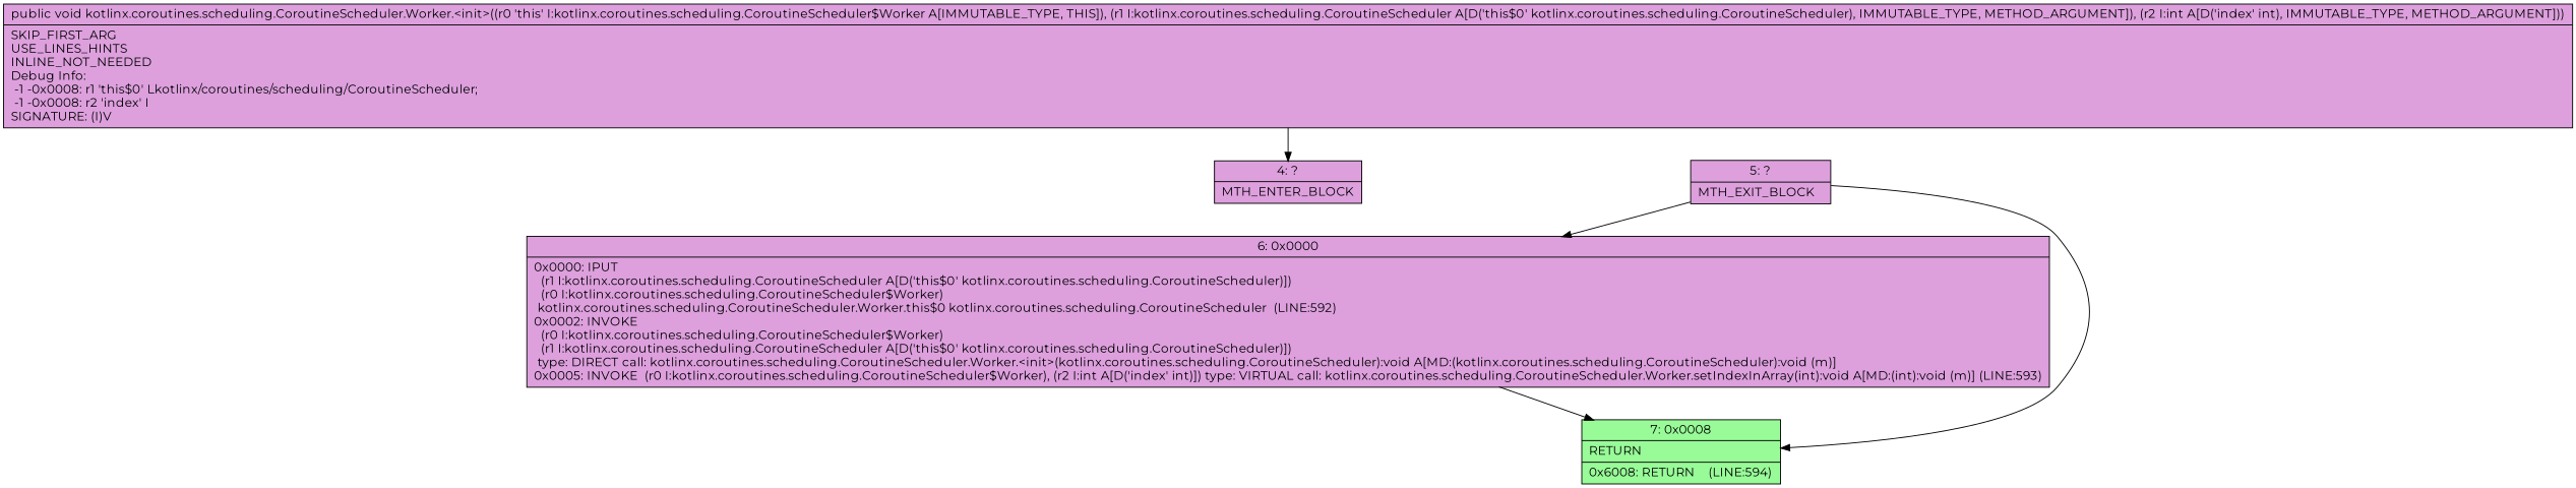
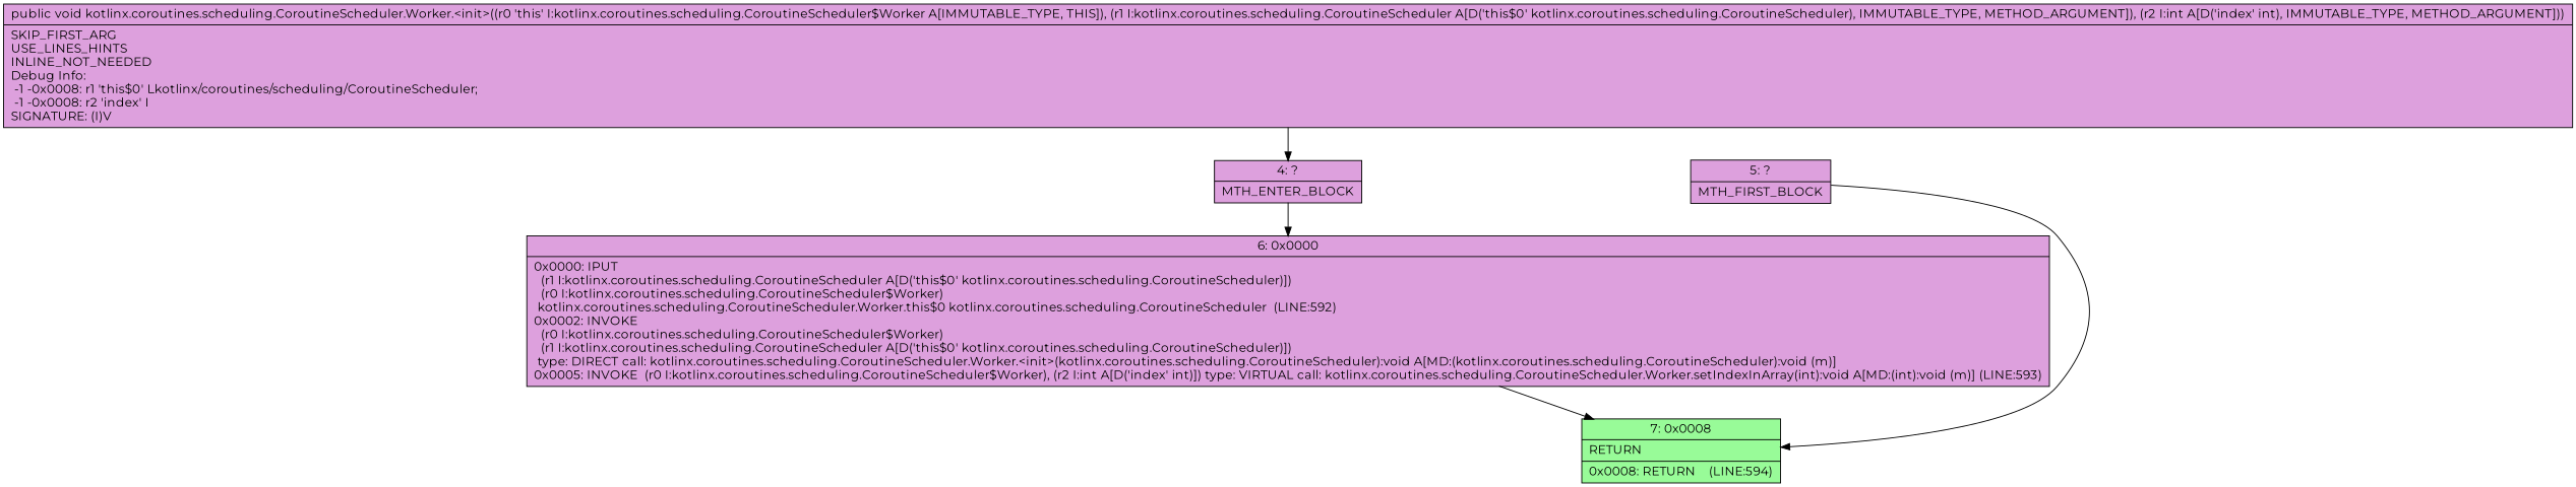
  digraph {
    fontname=Montserrat
    node [fillcolor=plum fontname=Montserrat shape=record style=filled]
    edge [fontname=Montserrat]
    n1 [label="{4\:\ ?|MTH_ENTER_BLOCK\l}"]
    n2 [label="{6\:\ 0x0000|0x0000: IPUT  \l  (r1 I:kotlinx.coroutines.scheduling.CoroutineScheduler A[D('this$0' kotlinx.coroutines.scheduling.CoroutineScheduler)])\l  (r0 I:kotlinx.coroutines.scheduling.CoroutineScheduler$Worker)\l kotlinx.coroutines.scheduling.CoroutineScheduler.Worker.this$0 kotlinx.coroutines.scheduling.CoroutineScheduler  (LINE:592)\l0x0002: INVOKE  \l  (r0 I:kotlinx.coroutines.scheduling.CoroutineScheduler$Worker)\l  (r1 I:kotlinx.coroutines.scheduling.CoroutineScheduler A[D('this$0' kotlinx.coroutines.scheduling.CoroutineScheduler)])\l type: DIRECT call: kotlinx.coroutines.scheduling.CoroutineScheduler.Worker.\<init\>(kotlinx.coroutines.scheduling.CoroutineScheduler):void A[MD:(kotlinx.coroutines.scheduling.CoroutineScheduler):void (m)]\l0x0005: INVOKE  (r0 I:kotlinx.coroutines.scheduling.CoroutineScheduler$Worker), (r2 I:int A[D('index' int)]) type: VIRTUAL call: kotlinx.coroutines.scheduling.CoroutineScheduler.Worker.setIndexInArray(int):void A[MD:(int):void (m)] (LINE:593)\l}"]
-   n3 [fillcolor=palegreen label="{7\:\ 0x0008|RETURN\l|0x6008: RETURN    (LINE:594)\l}"]
-   n4 [label="{5\:\ ?|MTH_EXIT_BLOCK\l}"]
+   n3 [fillcolor=palegreen label="{7\:\ 0x0008|RETURN\l|0x0008: RETURN    (LINE:594)\l}"]
+   n4 [label="{5\:\ ?|MTH_FIRST_BLOCK\l}"]
    n5 [label="{public void kotlinx.coroutines.scheduling.CoroutineScheduler.Worker.\<init\>((r0 'this' I:kotlinx.coroutines.scheduling.CoroutineScheduler$Worker A[IMMUTABLE_TYPE, THIS]), (r1 I:kotlinx.coroutines.scheduling.CoroutineScheduler A[D('this$0' kotlinx.coroutines.scheduling.CoroutineScheduler), IMMUTABLE_TYPE, METHOD_ARGUMENT]), (r2 I:int A[D('index' int), IMMUTABLE_TYPE, METHOD_ARGUMENT]))  | SKIP_FIRST_ARG\lUSE_LINES_HINTS\lINLINE_NOT_NEEDED\lDebug Info:\l  \-1 \-0x0008: r1 'this$0' Lkotlinx\/coroutines\/scheduling\/CoroutineScheduler;\l  \-1 \-0x0008: r2 'index' I\lSIGNATURE: (I)V\l}"]
-   n4 -> n2
+   n1 -> n2
    n2 -> n3
    n4 -> n3
    n5 -> n1
  }
